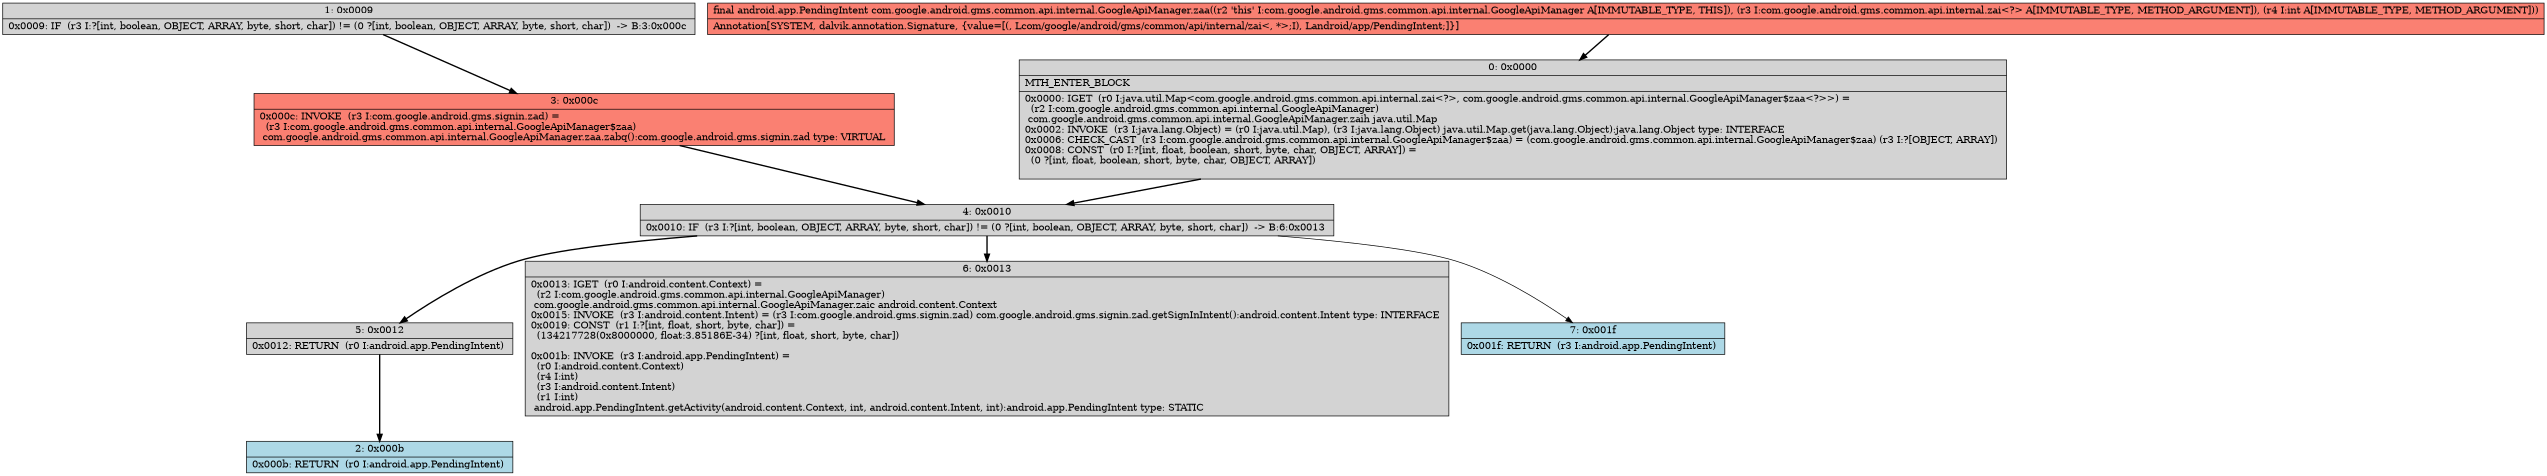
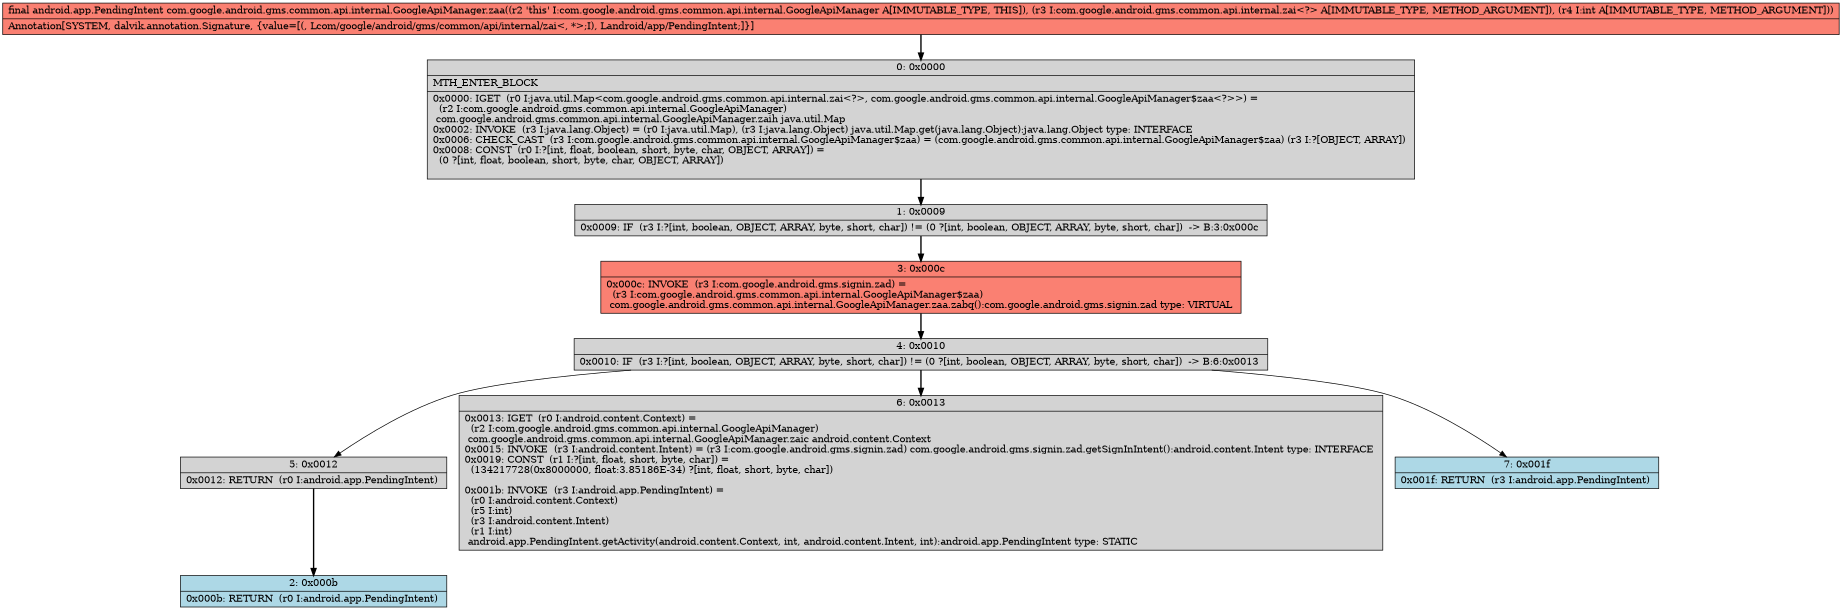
  digraph {
    node [fillcolor=lightgrey shape=record style=filled]
    edge [style=bold]
    n1 [label="{0\:\ 0x0000|MTH_ENTER_BLOCK\l|0x0000: IGET  (r0 I:java.util.Map\<com.google.android.gms.common.api.internal.zai\<?\>, com.google.android.gms.common.api.internal.GoogleApiManager$zaa\<?\>\>) = \l  (r2 I:com.google.android.gms.common.api.internal.GoogleApiManager)\l com.google.android.gms.common.api.internal.GoogleApiManager.zaih java.util.Map \l0x0002: INVOKE  (r3 I:java.lang.Object) = (r0 I:java.util.Map), (r3 I:java.lang.Object) java.util.Map.get(java.lang.Object):java.lang.Object type: INTERFACE \l0x0006: CHECK_CAST  (r3 I:com.google.android.gms.common.api.internal.GoogleApiManager$zaa) = (com.google.android.gms.common.api.internal.GoogleApiManager$zaa) (r3 I:?[OBJECT, ARRAY]) \l0x0008: CONST  (r0 I:?[int, float, boolean, short, byte, char, OBJECT, ARRAY]) = \l  (0 ?[int, float, boolean, short, byte, char, OBJECT, ARRAY])\l \l}"]
    n2 [label="{1\:\ 0x0009|0x0009: IF  (r3 I:?[int, boolean, OBJECT, ARRAY, byte, short, char]) != (0 ?[int, boolean, OBJECT, ARRAY, byte, short, char])  \-\> B:3:0x000c \l}"]
    n3 [fillcolor=salmon label="{3\:\ 0x000c|0x000c: INVOKE  (r3 I:com.google.android.gms.signin.zad) = \l  (r3 I:com.google.android.gms.common.api.internal.GoogleApiManager$zaa)\l com.google.android.gms.common.api.internal.GoogleApiManager.zaa.zabq():com.google.android.gms.signin.zad type: VIRTUAL \l}"]
    n4 [fillcolor=lightblue label="{2\:\ 0x000b|0x000b: RETURN  (r0 I:android.app.PendingIntent) \l}"]
    n5 [label="{4\:\ 0x0010|0x0010: IF  (r3 I:?[int, boolean, OBJECT, ARRAY, byte, short, char]) != (0 ?[int, boolean, OBJECT, ARRAY, byte, short, char])  \-\> B:6:0x0013 \l}"]
    n6 [label="{5\:\ 0x0012|0x0012: RETURN  (r0 I:android.app.PendingIntent) \l}"]
-   n7 [label="{6\:\ 0x0013|0x0013: IGET  (r0 I:android.content.Context) = \l  (r2 I:com.google.android.gms.common.api.internal.GoogleApiManager)\l com.google.android.gms.common.api.internal.GoogleApiManager.zaic android.content.Context \l0x0015: INVOKE  (r3 I:android.content.Intent) = (r3 I:com.google.android.gms.signin.zad) com.google.android.gms.signin.zad.getSignInIntent():android.content.Intent type: INTERFACE \l0x0019: CONST  (r1 I:?[int, float, short, byte, char]) = \l  (134217728(0x8000000, float:3.85186E\-34) ?[int, float, short, byte, char])\l \l0x001b: INVOKE  (r3 I:android.app.PendingIntent) = \l  (r0 I:android.content.Context)\l  (r4 I:int)\l  (r3 I:android.content.Intent)\l  (r1 I:int)\l android.app.PendingIntent.getActivity(android.content.Context, int, android.content.Intent, int):android.app.PendingIntent type: STATIC \l}"]
+   n7 [label="{6\:\ 0x0013|0x0013: IGET  (r0 I:android.content.Context) = \l  (r2 I:com.google.android.gms.common.api.internal.GoogleApiManager)\l com.google.android.gms.common.api.internal.GoogleApiManager.zaic android.content.Context \l0x0015: INVOKE  (r3 I:android.content.Intent) = (r3 I:com.google.android.gms.signin.zad) com.google.android.gms.signin.zad.getSignInIntent():android.content.Intent type: INTERFACE \l0x0019: CONST  (r1 I:?[int, float, short, byte, char]) = \l  (134217728(0x8000000, float:3.85186E\-34) ?[int, float, short, byte, char])\l \l0x001b: INVOKE  (r3 I:android.app.PendingIntent) = \l  (r0 I:android.content.Context)\l  (r5 I:int)\l  (r3 I:android.content.Intent)\l  (r1 I:int)\l android.app.PendingIntent.getActivity(android.content.Context, int, android.content.Intent, int):android.app.PendingIntent type: STATIC \l}"]
    n8 [fillcolor=lightblue label="{7\:\ 0x001f|0x001f: RETURN  (r3 I:android.app.PendingIntent) \l}"]
    n9 [fillcolor=salmon label="{final android.app.PendingIntent com.google.android.gms.common.api.internal.GoogleApiManager.zaa((r2 'this' I:com.google.android.gms.common.api.internal.GoogleApiManager A[IMMUTABLE_TYPE, THIS]), (r3 I:com.google.android.gms.common.api.internal.zai\<?\> A[IMMUTABLE_TYPE, METHOD_ARGUMENT]), (r4 I:int A[IMMUTABLE_TYPE, METHOD_ARGUMENT]))  | Annotation[SYSTEM, dalvik.annotation.Signature, \{value=[(, Lcom\/google\/android\/gms\/common\/api\/internal\/zai\<, *\>;I), Landroid\/app\/PendingIntent;]\}]\l}"]
-   n1 -> n5
+   n1 -> n2
    n2 -> n3
    n3 -> n5
-   n5 -> n6
+   n5 -> n6 [style=solid]
    n5 -> n7
    n5 -> n8 [style=solid]
    n6 -> n4
    n9 -> n1
  }
